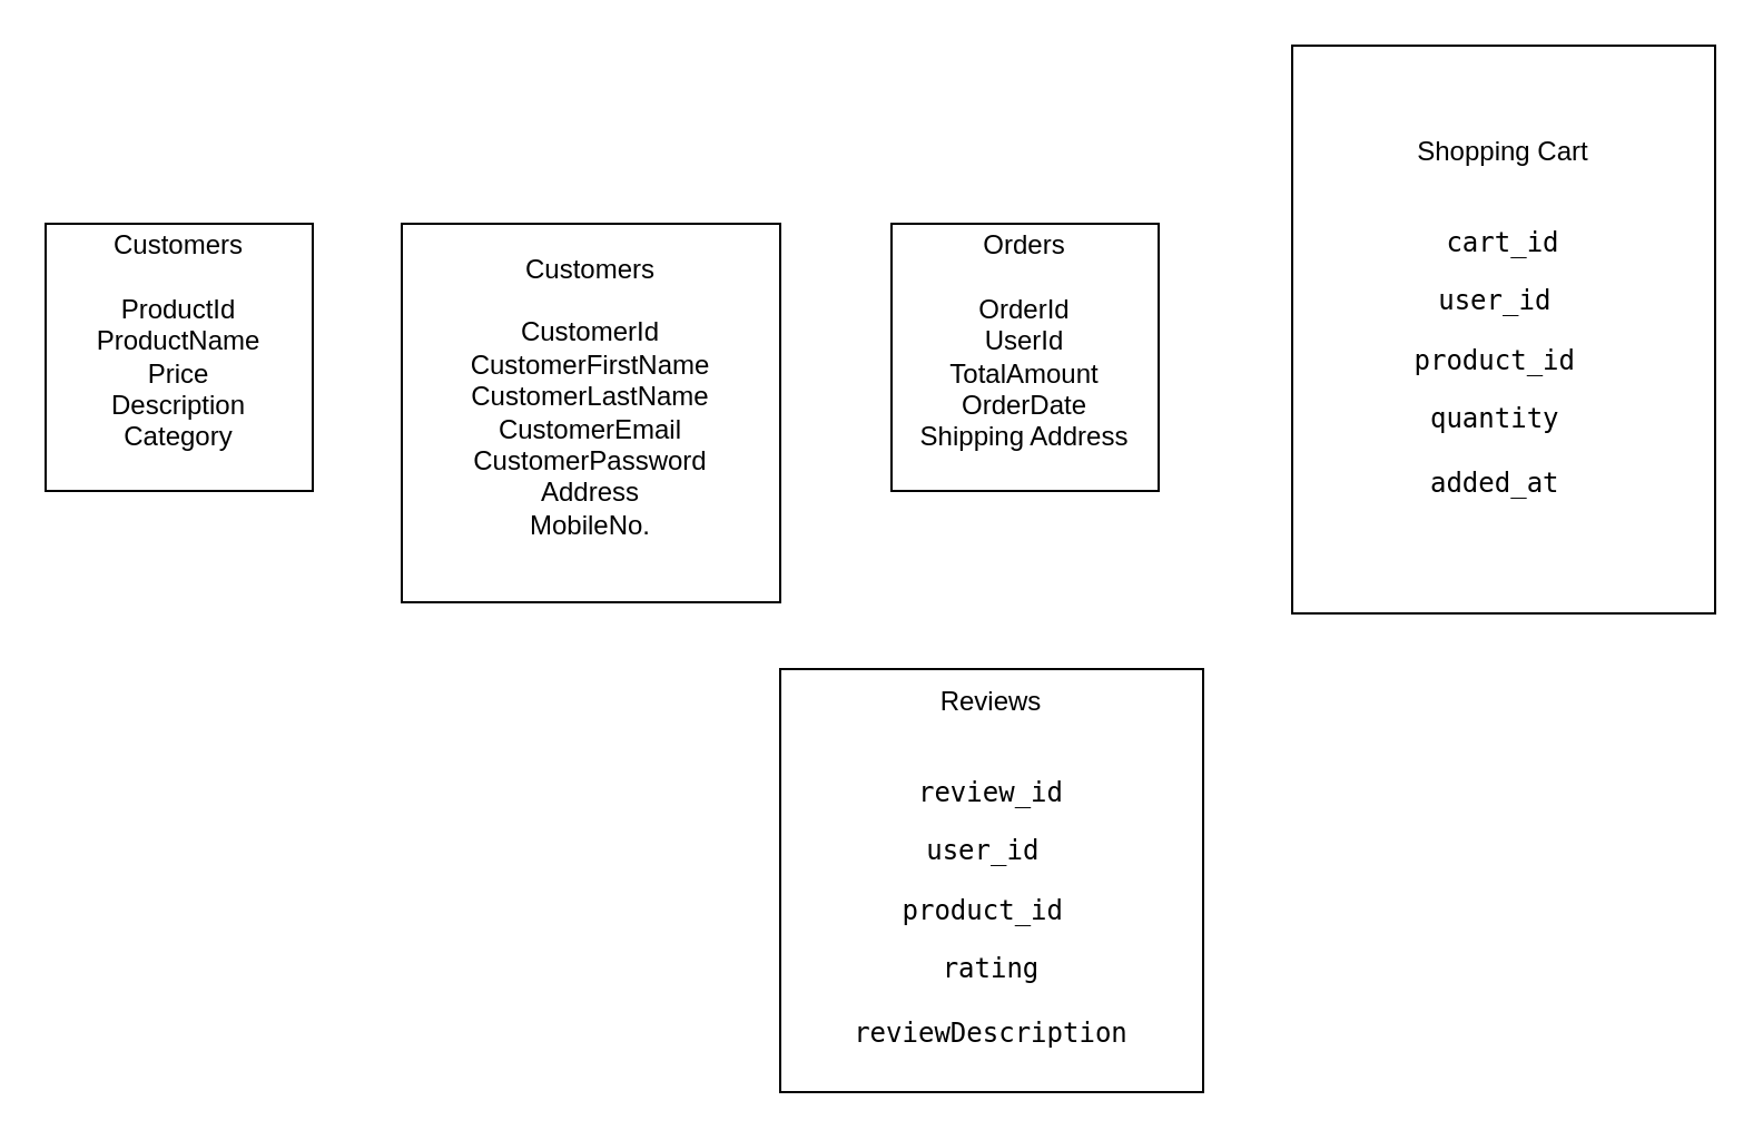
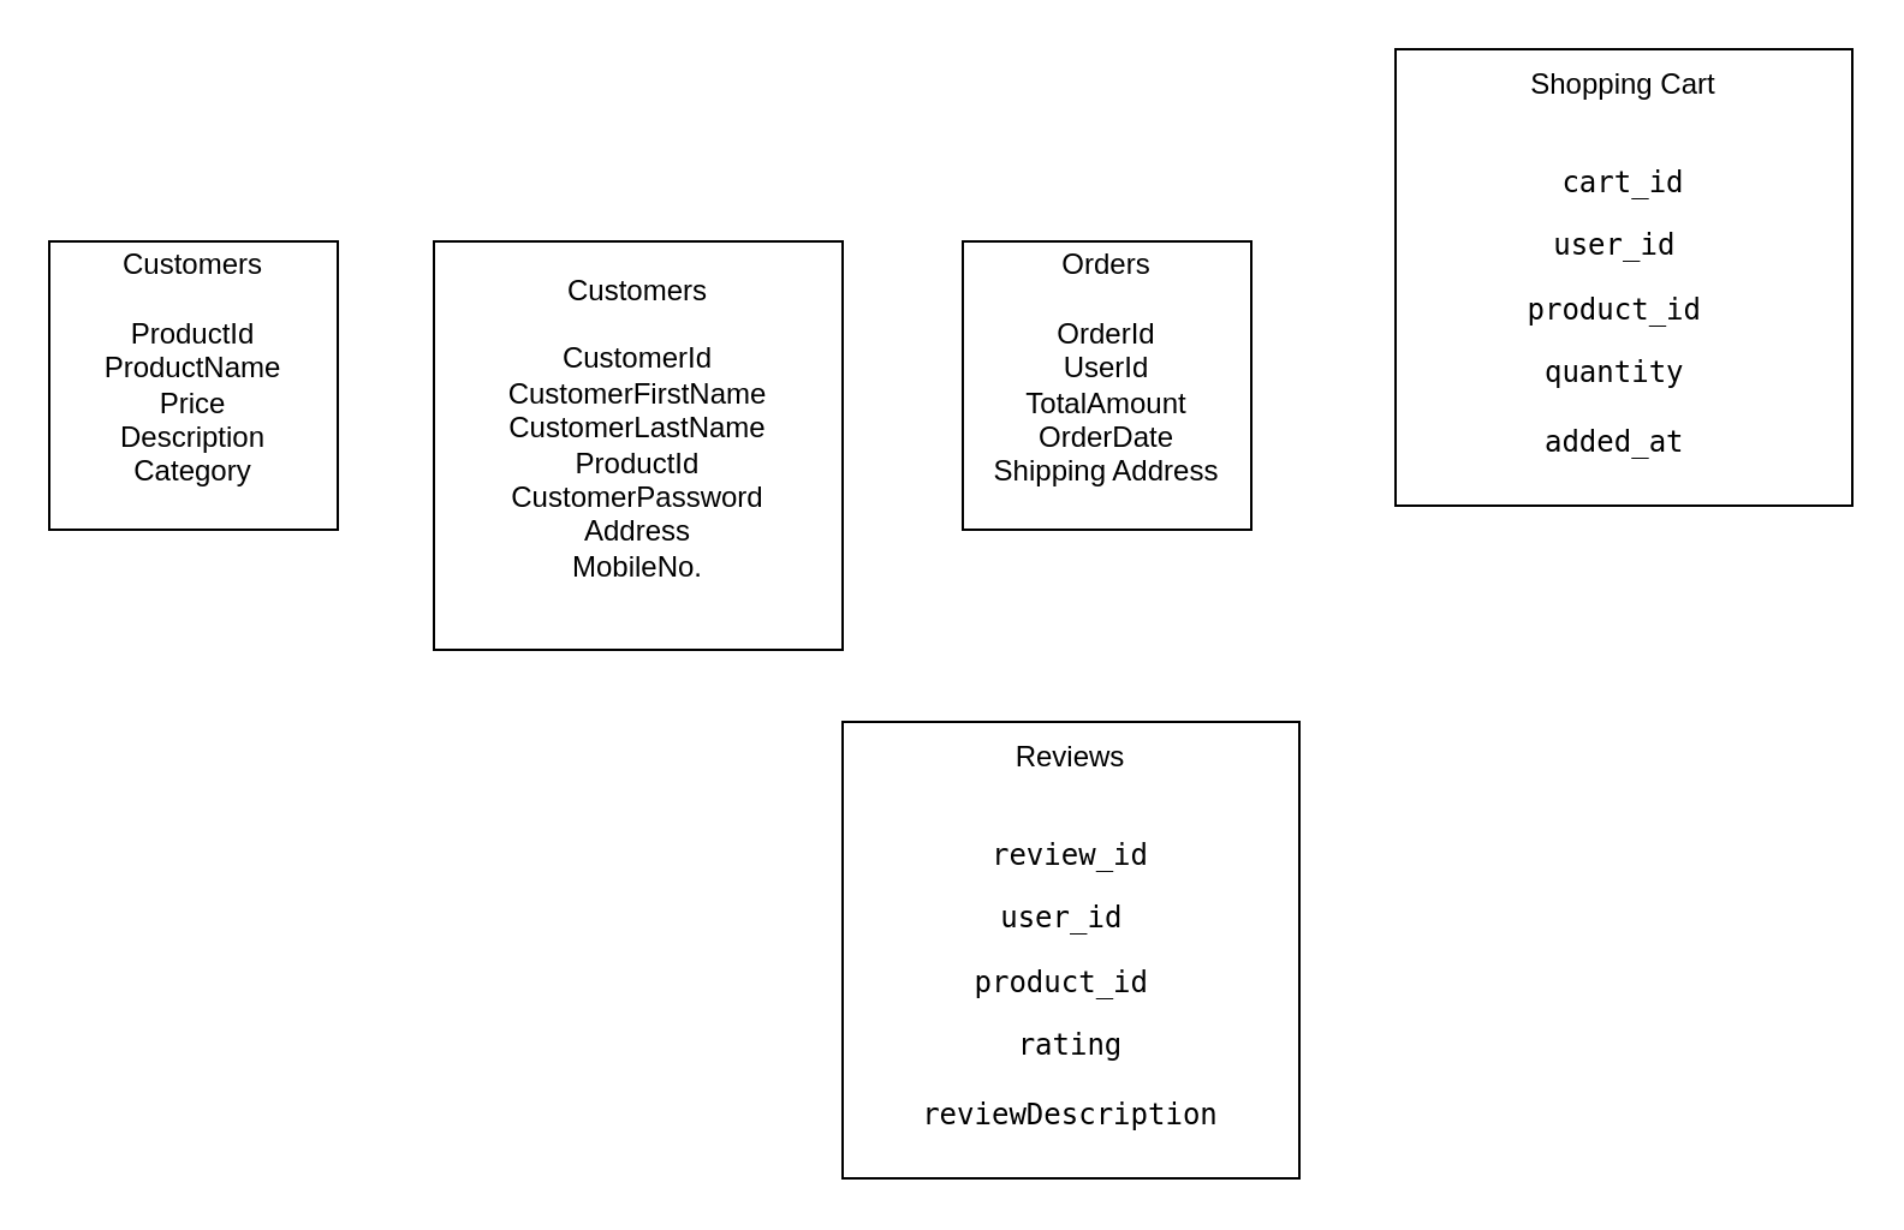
  <mxCell id="0" />
  <mxCell id="1" parent="0" />
  <mxCell id="2" value="&lt;div&gt;Customers&lt;/div&gt;&lt;div&gt;&lt;br&gt;&lt;/div&gt;&lt;div&gt;ProductId&lt;/div&gt;&lt;div&gt;ProductName&lt;/div&gt;&lt;div&gt;Price&lt;/div&gt;&lt;div&gt;Description&lt;/div&gt;&lt;div&gt;Category&lt;br&gt;&lt;/div&gt;&lt;div&gt;&lt;br&gt;&lt;/div&gt;" style="whiteSpace=wrap;html=1;aspect=fixed;strokeColor=#000000;" vertex="1" parent="1"><mxGeometry x="20" y="100" width="120" height="120" as="geometry" /></mxCell>
- <mxCell id="3" value="&lt;div&gt;Customers&lt;br&gt;&lt;/div&gt;&lt;div&gt;&lt;br&gt;&lt;/div&gt;&lt;div&gt;CustomerId&lt;/div&gt;&lt;div&gt;CustomerFirstName&lt;/div&gt;&lt;div&gt;CustomerLastName&lt;br&gt;&lt;/div&gt;&lt;div&gt;CustomerEmail&lt;/div&gt;&lt;div&gt;CustomerPassword&lt;/div&gt;&lt;div&gt;Address&lt;/div&gt;&lt;div&gt;MobileNo.&lt;br&gt;&lt;/div&gt;&lt;div&gt;&lt;br&gt;&lt;/div&gt;" style="whiteSpace=wrap;html=1;aspect=fixed;strokeColor=#000000;" vertex="1" parent="1"><mxGeometry x="180" y="100" width="170" height="170" as="geometry" /></mxCell>
+ <mxCell id="3" value="&lt;div&gt;Customers&lt;br&gt;&lt;/div&gt;&lt;div&gt;&lt;br&gt;&lt;/div&gt;&lt;div&gt;CustomerId&lt;/div&gt;&lt;div&gt;CustomerFirstName&lt;/div&gt;&lt;div&gt;CustomerLastName&lt;br&gt;&lt;/div&gt;&lt;div&gt;ProductId&lt;/div&gt;&lt;div&gt;CustomerPassword&lt;/div&gt;&lt;div&gt;Address&lt;/div&gt;&lt;div&gt;MobileNo.&lt;br&gt;&lt;/div&gt;&lt;div&gt;&lt;br&gt;&lt;/div&gt;" style="whiteSpace=wrap;html=1;aspect=fixed;strokeColor=#000000;" vertex="1" parent="1"><mxGeometry x="180" y="100" width="170" height="170" as="geometry" /></mxCell>
  <mxCell id="4" value="&lt;div&gt;Orders&lt;/div&gt;&lt;div&gt;&lt;br&gt;&lt;/div&gt;&lt;div&gt;OrderId&lt;/div&gt;&lt;div&gt;UserId&lt;/div&gt;&lt;div&gt;TotalAmount&lt;br&gt;&lt;/div&gt;&lt;div&gt;OrderDate&lt;/div&gt;&lt;div&gt;Shipping Address&lt;br&gt;&lt;/div&gt;&lt;div&gt;&lt;br&gt;&lt;/div&gt;" style="whiteSpace=wrap;html=1;aspect=fixed;strokeColor=#000000;" vertex="1" parent="1"><mxGeometry x="400" y="100" width="120" height="120" as="geometry" /></mxCell>
- <mxCell id="5" value="&lt;div&gt;Shopping Cart&lt;br&gt;&lt;/div&gt;&lt;div&gt;&lt;br&gt;&lt;/div&gt;&lt;div&gt;&lt;pre&gt;&lt;code class=&quot;!whitespace-pre hljs language-plaintext&quot;&gt;cart_id&lt;/code&gt;&lt;/pre&gt;&lt;/div&gt;&lt;div&gt;&lt;pre&gt;&lt;code class=&quot;!whitespace-pre hljs language-plaintext&quot;&gt;user_id &lt;/code&gt;&lt;/pre&gt;&lt;/div&gt;&lt;div&gt;&lt;pre&gt;&lt;code class=&quot;!whitespace-pre hljs language-plaintext&quot;&gt;product_id &lt;/code&gt;&lt;/pre&gt;&lt;/div&gt;&lt;div&gt;&lt;pre&gt;&lt;code class=&quot;!whitespace-pre hljs language-plaintext&quot;&gt;quantity &lt;br&gt;&lt;br&gt;&lt;/code&gt;&lt;code class=&quot;!whitespace-pre hljs language-plaintext&quot;&gt;added_at &lt;/code&gt;&lt;/pre&gt;&lt;/div&gt;" style="whiteSpace=wrap;html=1;aspect=fixed;strokeColor=#000000;" vertex="1" parent="1"><mxGeometry x="580" y="20" width="190" height="255" as="geometry" /></mxCell>
+ <mxCell id="5" value="&lt;div&gt;Shopping Cart&lt;br&gt;&lt;/div&gt;&lt;div&gt;&lt;br&gt;&lt;/div&gt;&lt;div&gt;&lt;pre&gt;&lt;code class=&quot;!whitespace-pre hljs language-plaintext&quot;&gt;cart_id&lt;/code&gt;&lt;/pre&gt;&lt;/div&gt;&lt;div&gt;&lt;pre&gt;&lt;code class=&quot;!whitespace-pre hljs language-plaintext&quot;&gt;user_id &lt;/code&gt;&lt;/pre&gt;&lt;/div&gt;&lt;div&gt;&lt;pre&gt;&lt;code class=&quot;!whitespace-pre hljs language-plaintext&quot;&gt;product_id &lt;/code&gt;&lt;/pre&gt;&lt;/div&gt;&lt;div&gt;&lt;pre&gt;&lt;code class=&quot;!whitespace-pre hljs language-plaintext&quot;&gt;quantity &lt;br&gt;&lt;br&gt;&lt;/code&gt;&lt;code class=&quot;!whitespace-pre hljs language-plaintext&quot;&gt;added_at &lt;/code&gt;&lt;/pre&gt;&lt;/div&gt;" style="whiteSpace=wrap;html=1;aspect=fixed;strokeColor=#000000;" vertex="1" parent="1"><mxGeometry x="580" y="20" width="190" height="190" as="geometry" /></mxCell>
  <mxCell id="6" value="&lt;div&gt;Reviews&lt;br&gt;&lt;/div&gt;&lt;div&gt;&lt;br&gt;&lt;/div&gt;&lt;div&gt;&lt;pre&gt;&lt;code class=&quot;!whitespace-pre hljs language-plaintext&quot;&gt;review_id&lt;/code&gt;&lt;/pre&gt;&lt;/div&gt;&lt;div&gt;&lt;pre&gt;&lt;code class=&quot;!whitespace-pre hljs language-plaintext&quot;&gt;user_id &lt;/code&gt;&lt;/pre&gt;&lt;/div&gt;&lt;div&gt;&lt;pre&gt;&lt;code class=&quot;!whitespace-pre hljs language-plaintext&quot;&gt;product_id &lt;/code&gt;&lt;/pre&gt;&lt;/div&gt;&lt;div&gt;&lt;pre&gt;&lt;code class=&quot;!whitespace-pre hljs language-plaintext&quot;&gt;rating&lt;br&gt;&lt;br&gt;reviewDescription&lt;br&gt;&lt;/code&gt;&lt;code class=&quot;!whitespace-pre hljs language-plaintext&quot;&gt;&lt;/code&gt;&lt;/pre&gt;&lt;/div&gt;" style="whiteSpace=wrap;html=1;aspect=fixed;strokeColor=#000000;" vertex="1" parent="1"><mxGeometry x="350" y="300" width="190" height="190" as="geometry" /></mxCell>
